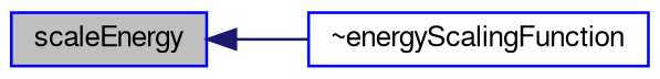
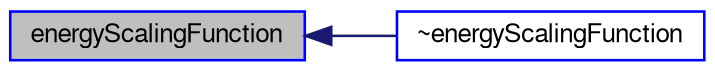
  digraph {
    rankdir=LR
    node [color=blue fontname=FreeSans fontsize=10 shape=record]
-   n1 [fillcolor=grey75 fontcolor=black height=0.2 label=scaleEnergy style=filled width=0.4]
+   n1 [fillcolor=grey75 fontcolor=black height=0.2 label=energyScalingFunction style=filled width=0.4]
    n2 [height=0.2 label="~energyScalingFunction" width=0.4]
    n1 -> n2 [color=midnightblue dir=back fontname=FreeSans fontsize=10 labelfontname=FreeSans labelfontsize=10 style=solid]
  }
